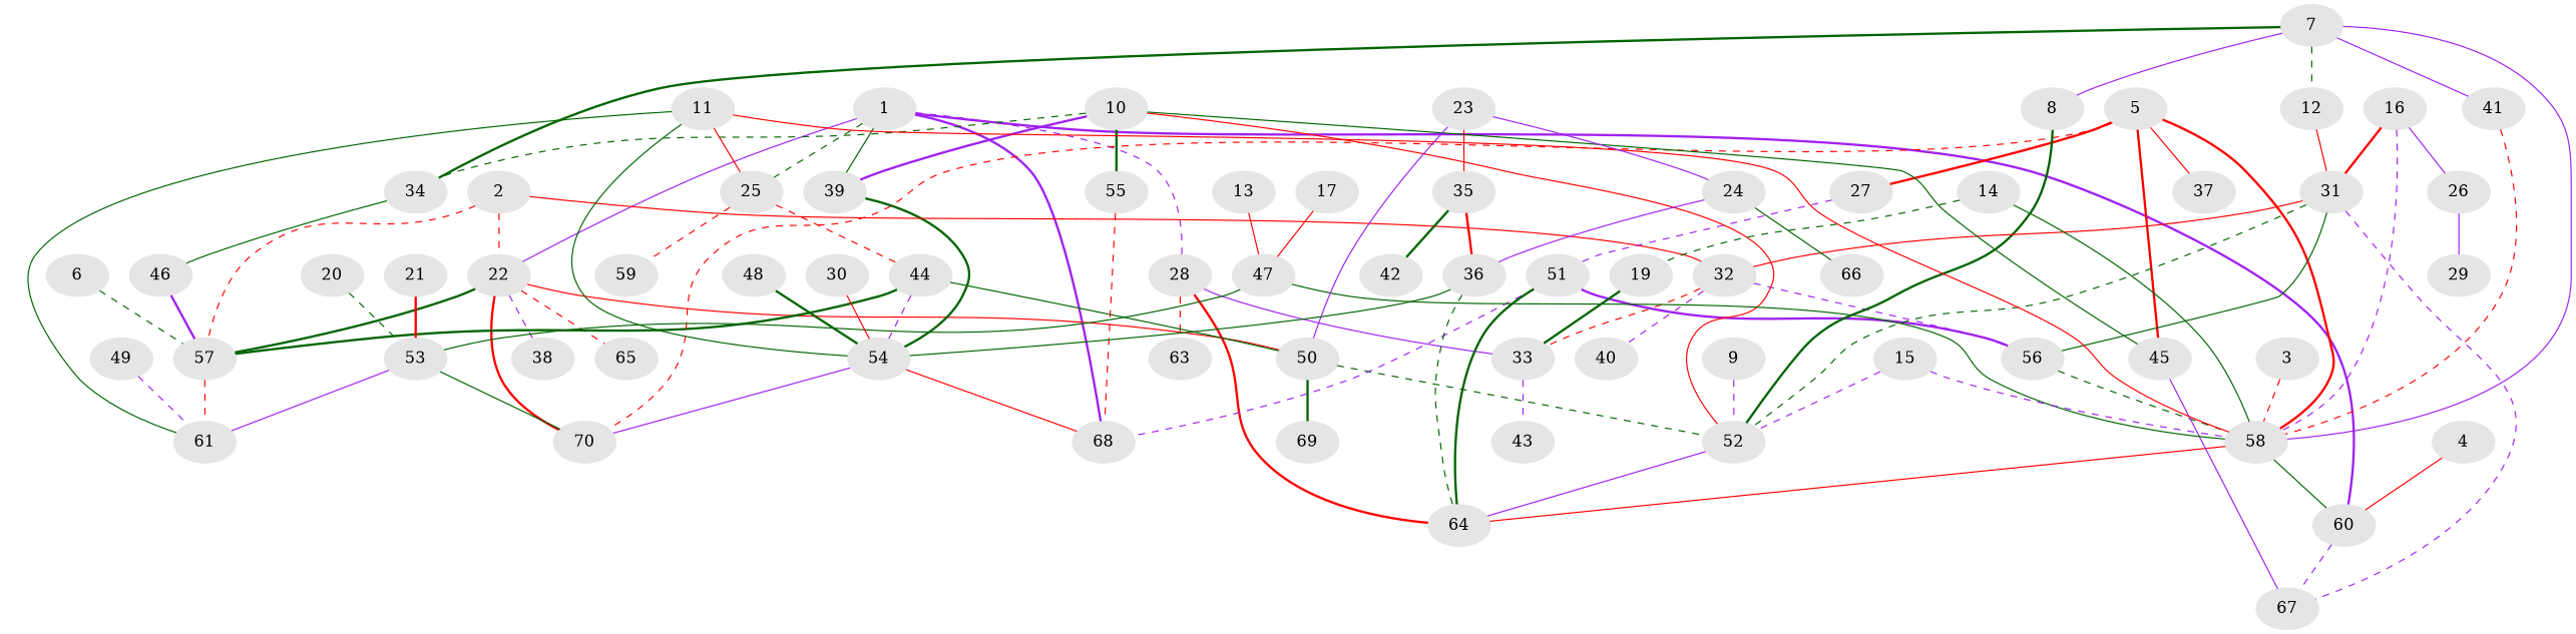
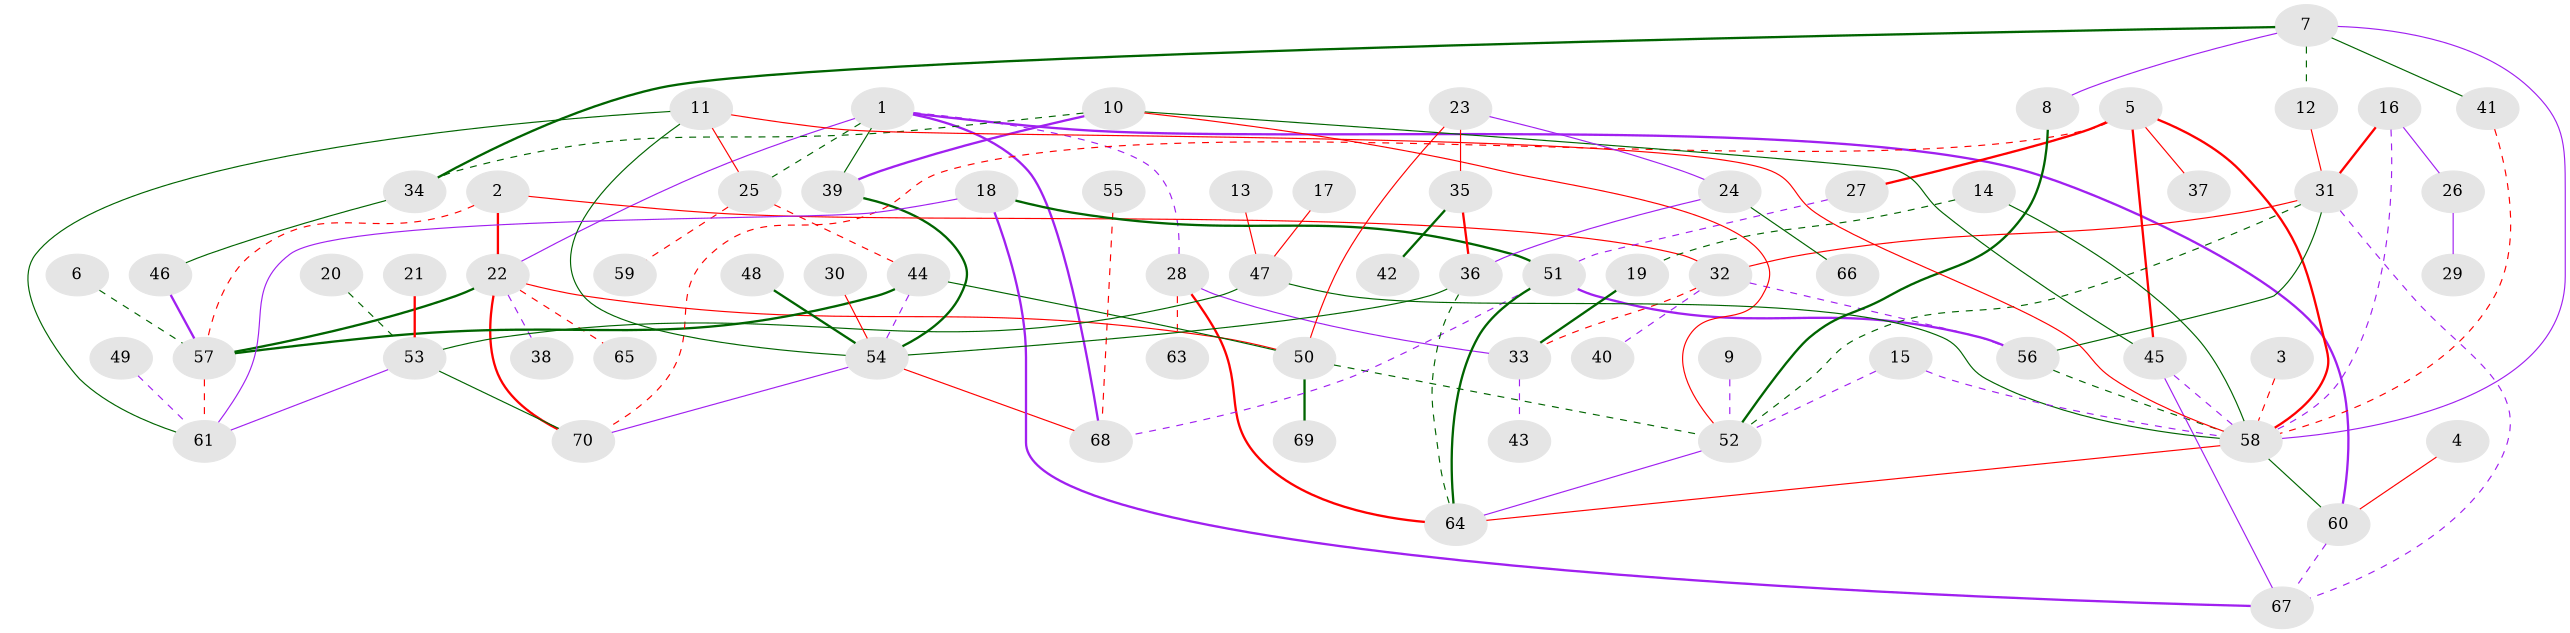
  graph {
    node [color=gray90 style=filled]
    edge [color=purple style=solid weight=1.0]
    1
    22
    25
    28
    39
    60
    68
    57
    70
    38
    50
    65
    44
    59
    33
    63
    64
    54
    67
    2
    32
    56
    40
    61
    3
    58
    4
    5
    27
    37
    45
    51
    6
    7
    8
    12
    34
    41
    52
    31
    46
    9
    10
    55
    11
    13
    47
    53
    14
    19
    15
    16
    26
    29
    17
+   18
    43
    20
    21
    69
    23
    24
    35
    66
    36
    42
    30
    48
    49
    1 -- 22
    1 -- 25 [color=darkgreen style=dashed]
    1 -- 28 [style=dashed]
    1 -- 39 [color=darkgreen]
    1 -- 60 [style=bold]
    1 -- 68 [style=bold]
    22 -- 57 [color=darkgreen style=bold]
    22 -- 70 [color=red style=bold]
    22 -- 38 [style=dashed]
    22 -- 50 [color=red]
    22 -- 65 [color=red style=dashed]
    25 -- 44 [color=red style=dashed]
    25 -- 59 [color=red style=dashed]
    28 -- 33
    28 -- 63 [color=red style=dashed]
    28 -- 64 [color=red style=bold]
    39 -- 54 [color=darkgreen style=bold]
    60 -- 67 [style=dashed]
    57 -- 61 [color=red style=dashed]
    50 -- 52 [color=darkgreen style=dashed]
    50 -- 69 [color=darkgreen style=bold]
    44 -- 57 [color=darkgreen style=bold]
    44 -- 50 [color=darkgreen]
    44 -- 54 [style=dashed]
    33 -- 43 [style=dashed]
    54 -- 68 [color=red]
    54 -- 70
-   2 -- 22 [color=red style=dashed]
+   2 -- 22 [color=red style=bold]
    2 -- 57 [color=red style=dashed]
    2 -- 32 [color=red]
    32 -- 33 [color=red style=dashed]
    32 -- 56 [style=dashed]
    32 -- 40 [style=dashed]
    56 -- 58 [color=darkgreen style=dashed]
    3 -- 58 [color=red style=dashed]
    58 -- 60 [color=darkgreen]
    58 -- 64 [color=red]
    4 -- 60 [color=red]
    5 -- 70 [color=red style=dashed]
    5 -- 58 [color=red style=bold]
    5 -- 27 [color=red style=bold]
    5 -- 37 [color=red]
    5 -- 45 [color=red style=bold]
    27 -- 51 [style=dashed]
    45 -- 67
+   45 -- 58 [style=dashed]
    51 -- 68 [style=dashed]
    51 -- 64 [color=darkgreen style=bold]
    51 -- 56 [style=bold]
    6 -- 57 [color=darkgreen style=dashed]
    7 -- 58
    7 -- 8
    7 -- 12 [color=darkgreen style=dashed]
    7 -- 34 [color=darkgreen style=bold]
-   7 -- 41
+   7 -- 41 [color=darkgreen]
    8 -- 52 [color=darkgreen style=bold]
    12 -- 31 [color=red]
    34 -- 46 [color=darkgreen]
    41 -- 58 [color=red style=dashed]
    52 -- 64
    31 -- 67 [style=dashed]
    31 -- 32 [color=red]
    31 -- 56 [color=darkgreen]
    31 -- 52 [color=darkgreen style=dashed]
    46 -- 57 [style=bold]
    9 -- 52 [style=dashed]
    10 -- 39 [style=bold]
    10 -- 45 [color=darkgreen]
    10 -- 34 [color=darkgreen style=dashed]
    10 -- 52 [color=red]
-   10 -- 55 [color=darkgreen style=bold]
    55 -- 68 [color=red style=dashed]
    11 -- 25 [color=red]
    11 -- 54 [color=darkgreen]
    11 -- 61 [color=darkgreen]
    11 -- 58 [color=red]
    13 -- 47 [color=red]
    47 -- 58 [color=darkgreen]
    47 -- 53 [color=darkgreen]
    53 -- 70 [color=darkgreen]
    53 -- 61
    14 -- 58 [color=darkgreen]
    14 -- 19 [color=darkgreen style=dashed]
    19 -- 33 [color=darkgreen style=bold]
    15 -- 58 [style=dashed]
    15 -- 52 [style=dashed]
    16 -- 58 [style=dashed weight=2.0]
    16 -- 31 [color=red style=bold]
    16 -- 26
    26 -- 29
    17 -- 47 [color=red]
+   18 -- 67 [style=bold]
+   18 -- 61
+   18 -- 51 [color=darkgreen style=bold]
    20 -- 53 [color=darkgreen style=dashed]
    21 -- 53 [color=red style=bold]
-   23 -- 50
+   23 -- 50 [color=red]
    23 -- 24
    23 -- 35 [color=red]
    24 -- 66 [color=darkgreen]
    24 -- 36
    35 -- 36 [color=red style=bold]
    35 -- 42 [color=darkgreen style=bold]
    36 -- 64 [color=darkgreen style=dashed]
    36 -- 54 [color=darkgreen]
    30 -- 54 [color=red]
    48 -- 54 [color=darkgreen style=bold]
    49 -- 61 [style=dashed]
  }
